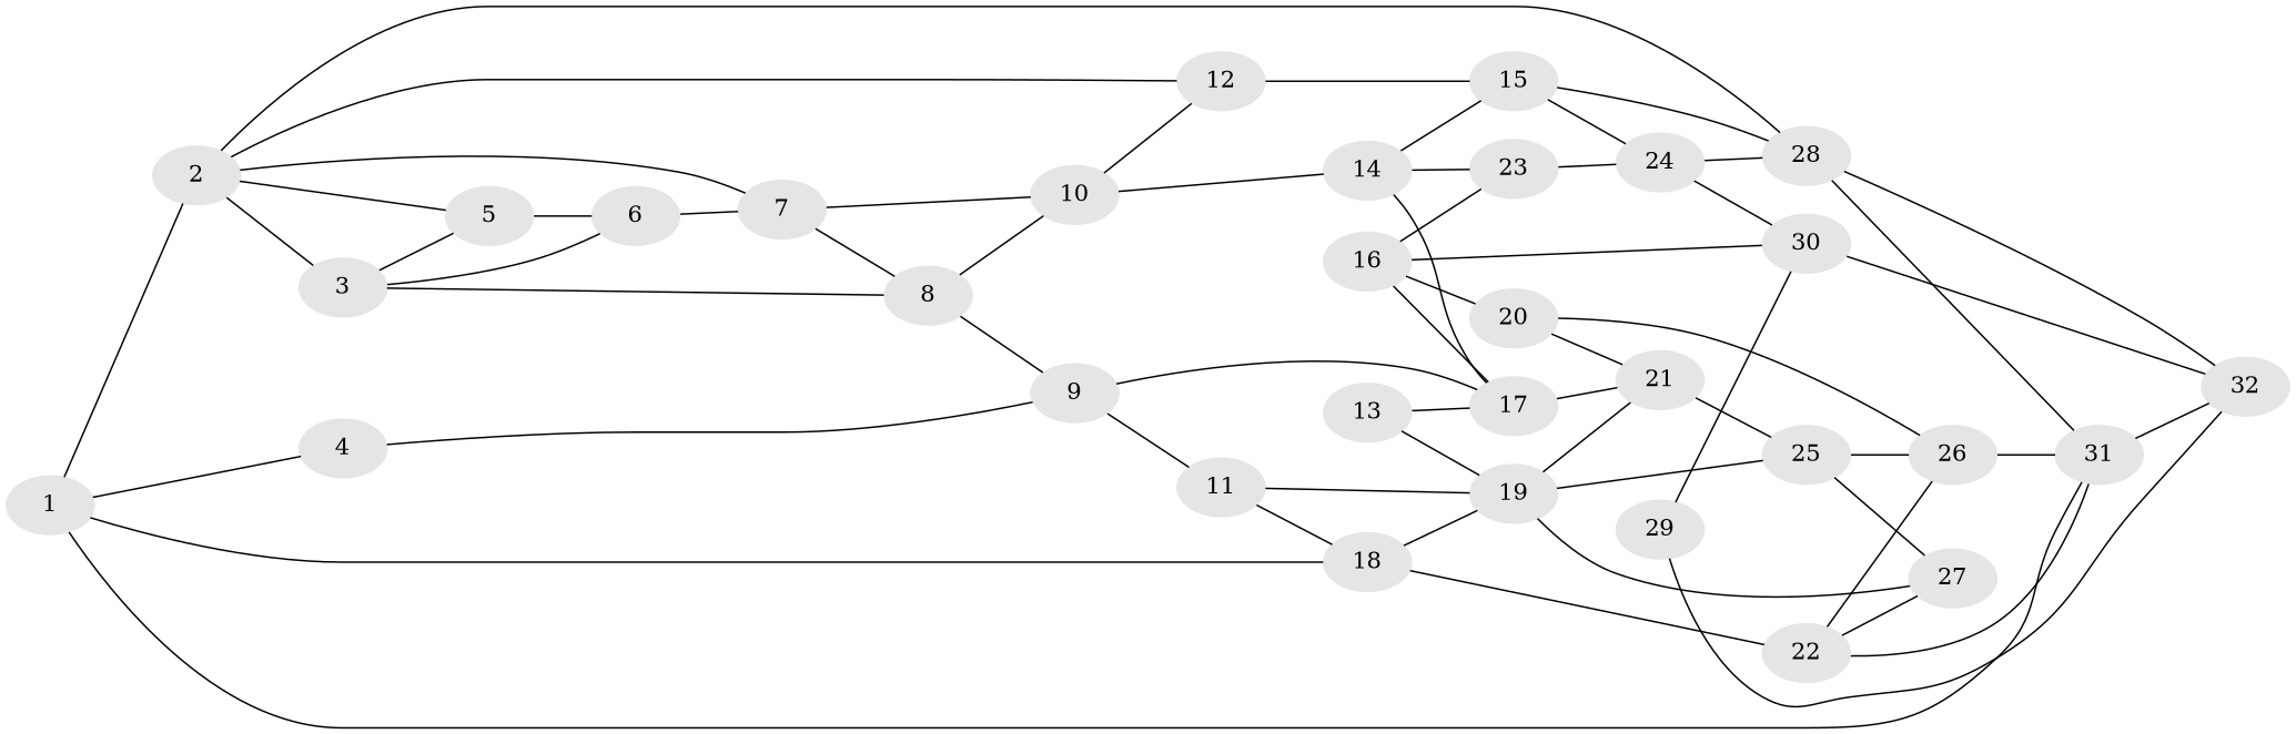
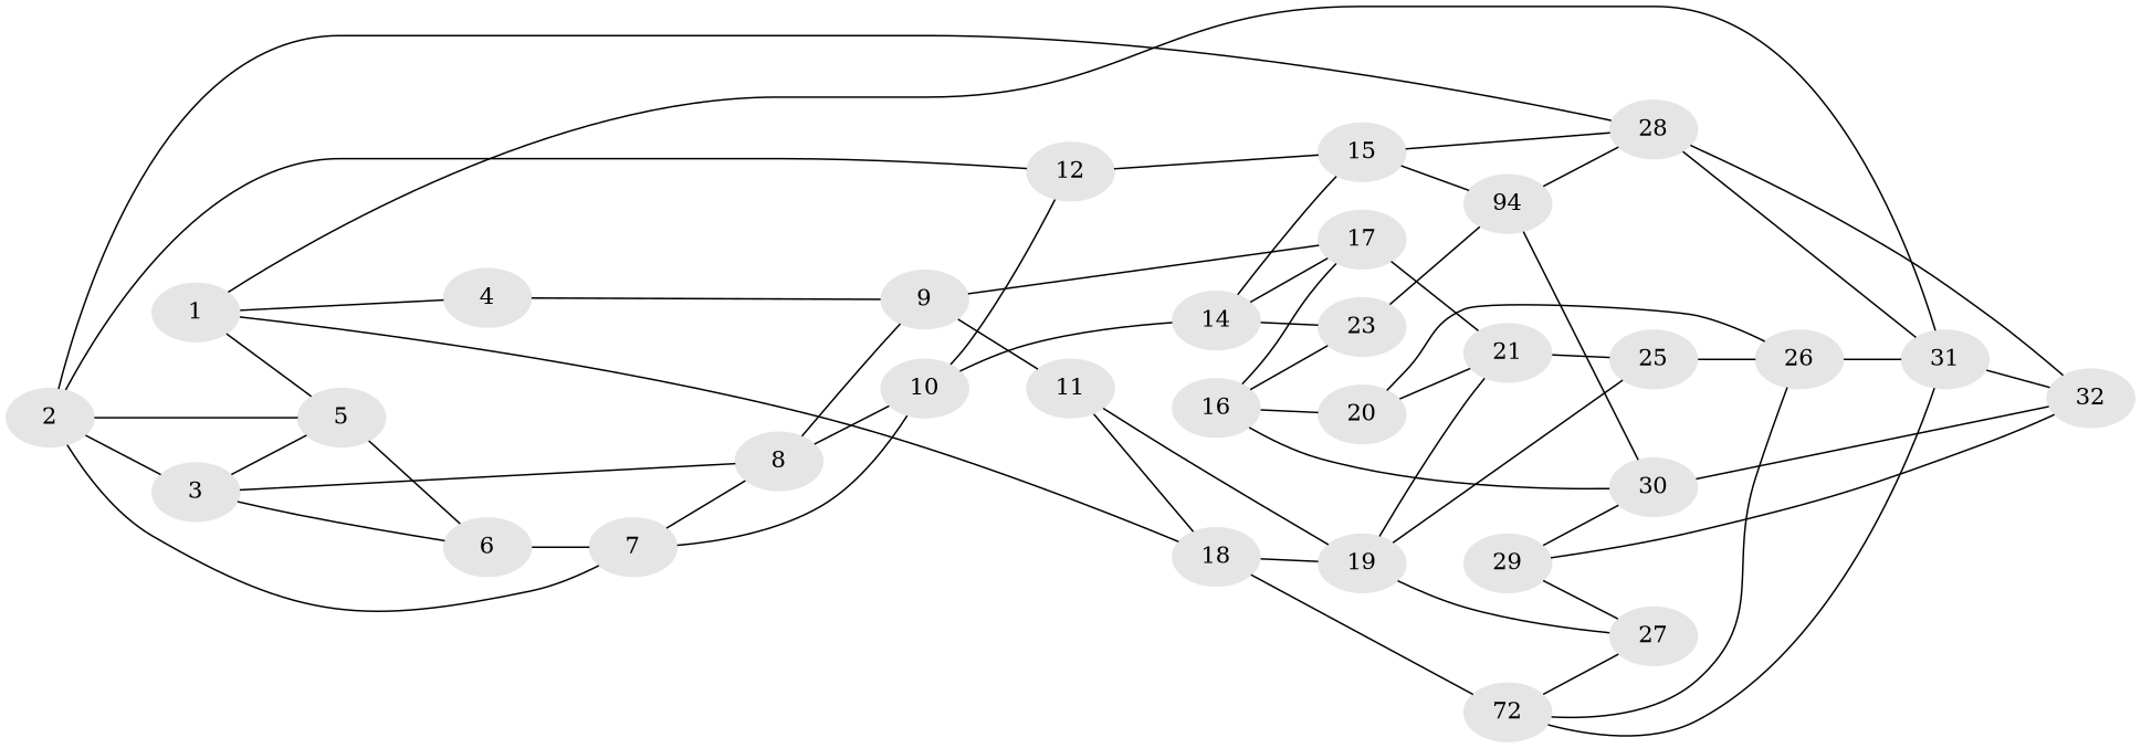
  graph {
    rankdir=LR
    node [color=gray90 style=filled]
    edge [weight=1.0]
    1
    2
    4
    18
    31
    3
    7
    12
    28
    5
    9
    19
-   22
+   22 [label=72]
    32
    6
    8
    10
    15
    11
    17
    14
    21
    23
    25
    27
-   24
-   13
+   24 [label=94]
    30
    16
    20
    26
    29
-   1 -- 2
+   1 -- 5
    1 -- 4
    1 -- 18
    1 -- 31
    2 -- 3
    2 -- 7
    2 -- 12
    2 -- 28
    2 -- 5
    4 -- 9
    18 -- 19
    18 -- 22
    31 -- 32
    3 -- 5
    3 -- 6
    3 -- 8
    7 -- 8
    7 -- 10
    12 -- 15
    28 -- 31
    28 -- 32
    5 -- 6
    9 -- 11
    9 -- 17
    19 -- 21
    19 -- 25
    19 -- 27
    22 -- 31
    22 -- 27
    22 -- 26
    6 -- 7
    8 -- 9
    8 -- 10
    10 -- 12
    10 -- 14
    15 -- 28
    15 -- 24
    11 -- 18
    11 -- 19
    17 -- 21
    14 -- 15
    14 -- 17
    14 -- 23
    21 -- 25
    23 -- 24
-   25 -- 27
+   29 -- 27
    25 -- 26
    24 -- 28
    24 -- 30
-   13 -- 19
-   13 -- 17 [weight=2.0]
    30 -- 32
    16 -- 17
    16 -- 23
    16 -- 30
    16 -- 20
    20 -- 21
    20 -- 26
    26 -- 31
    29 -- 32
    29 -- 30 [weight=2.0]
  }
